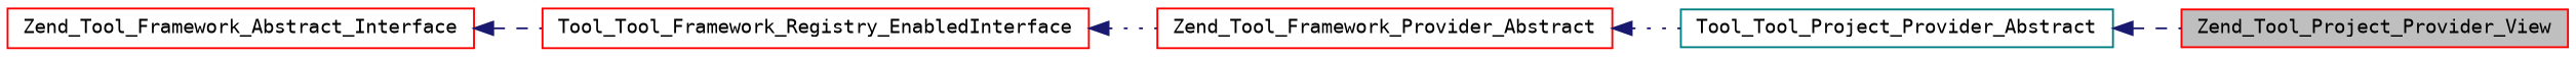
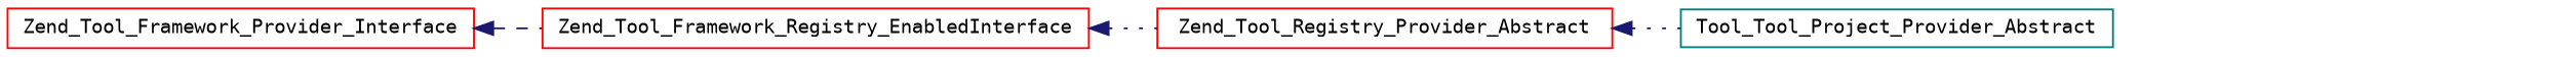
  digraph {
    fontname="DejaVu Sans Mono"
    rankdir=LR
    node [color=red fillcolor=white fontname="DejaVu Sans Mono" fontsize=10 shape=record style=filled]
    edge [color=midnightblue dir=back fontname="DejaVu Sans Mono" fontsize=10 labelfontname=Helvetica labelfontsize=10 style=dashed]
-   n1 [fillcolor=grey75 fontcolor=black height=0.2 label=Zend_Tool_Project_Provider_View width=0.4]
    n2 [color=teal height=0.2 label=Tool_Tool_Project_Provider_Abstract width=0.4]
-   n3 [height=0.2 label=Zend_Tool_Framework_Provider_Abstract width=0.4]
-   n4 [height=0.2 label=Zend_Tool_Framework_Abstract_Interface width=0.4]
-   n5 [height=0.2 label=Tool_Tool_Framework_Registry_EnabledInterface width=0.4]
-   n2 -> n1
+   n3 [height=0.2 label=Zend_Tool_Registry_Provider_Abstract width=0.4]
+   n4 [height=0.2 label=Zend_Tool_Framework_Provider_Interface width=0.4]
+   n5 [height=0.2 label=Zend_Tool_Framework_Registry_EnabledInterface width=0.4]
    n3 -> n2 [style=dotted]
    n4 -> n5
    n5 -> n3 [style=dotted]
  }
